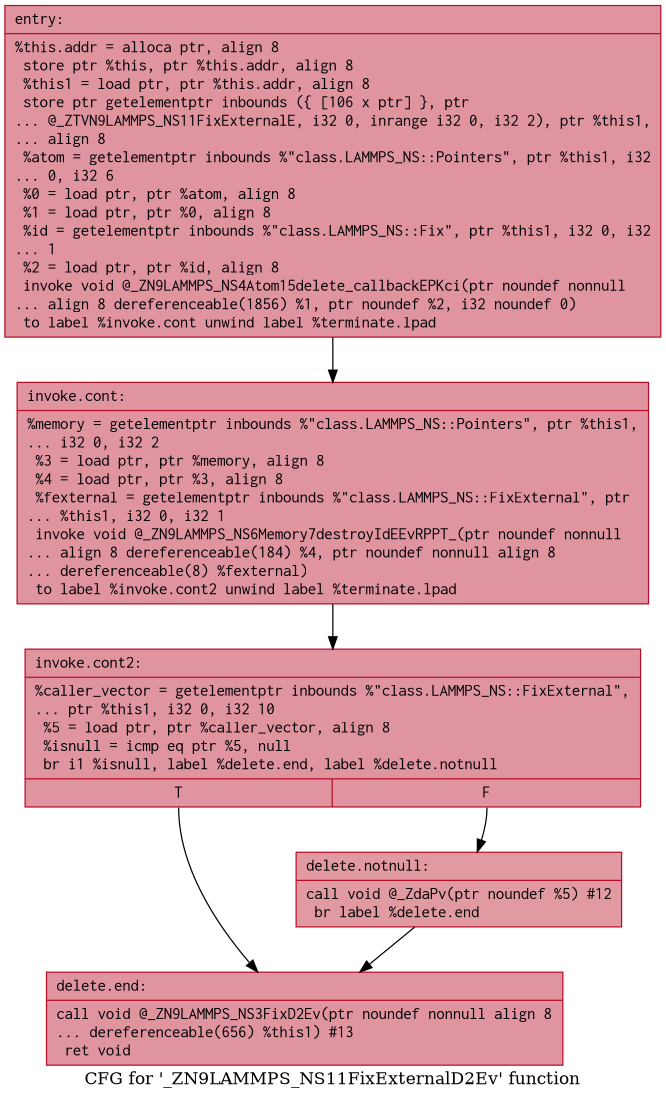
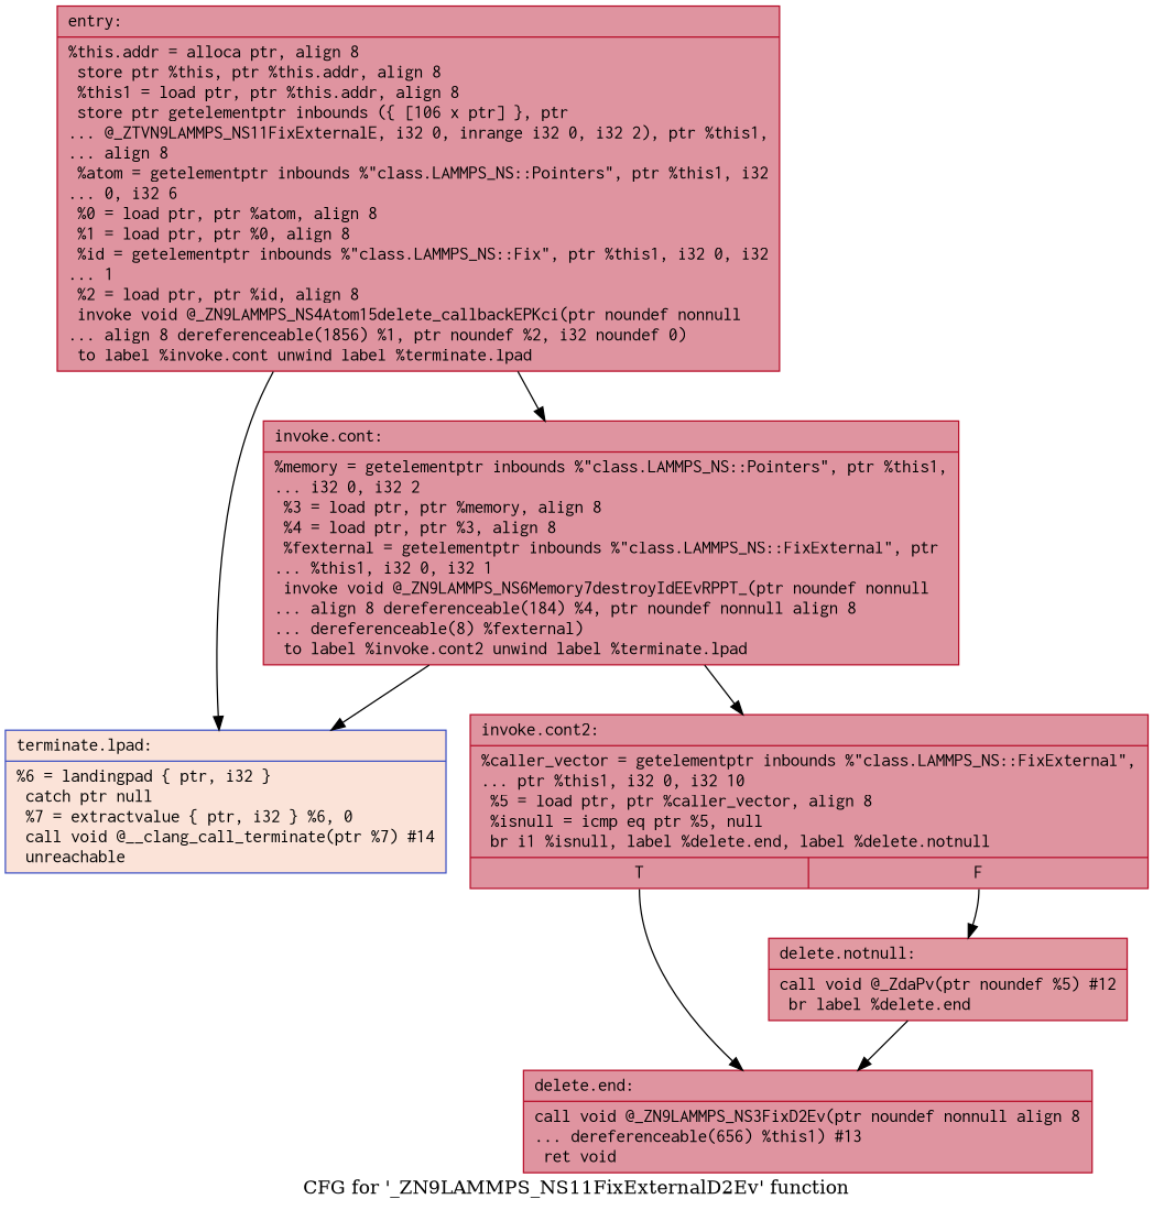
  digraph {
    label="CFG for '_ZN9LAMMPS_NS11FixExternalD2Ev' function"
    node [color="#b70d28ff" fillcolor="#b70d2870" fontname=Courier shape=record style=filled]
    n1 [label="{entry:\l|  %this.addr = alloca ptr, align 8\l  store ptr %this, ptr %this.addr, align 8\l  %this1 = load ptr, ptr %this.addr, align 8\l  store ptr getelementptr inbounds (\{ [106 x ptr] \}, ptr\l... @_ZTVN9LAMMPS_NS11FixExternalE, i32 0, inrange i32 0, i32 2), ptr %this1,\l... align 8\l  %atom = getelementptr inbounds %\"class.LAMMPS_NS::Pointers\", ptr %this1, i32\l... 0, i32 6\l  %0 = load ptr, ptr %atom, align 8\l  %1 = load ptr, ptr %0, align 8\l  %id = getelementptr inbounds %\"class.LAMMPS_NS::Fix\", ptr %this1, i32 0, i32\l... 1\l  %2 = load ptr, ptr %id, align 8\l  invoke void @_ZN9LAMMPS_NS4Atom15delete_callbackEPKci(ptr noundef nonnull\l... align 8 dereferenceable(1856) %1, ptr noundef %2, i32 noundef 0)\l          to label %invoke.cont unwind label %terminate.lpad\l}"]
    n2 [label="{invoke.cont:\l|  %memory = getelementptr inbounds %\"class.LAMMPS_NS::Pointers\", ptr %this1,\l... i32 0, i32 2\l  %3 = load ptr, ptr %memory, align 8\l  %4 = load ptr, ptr %3, align 8\l  %fexternal = getelementptr inbounds %\"class.LAMMPS_NS::FixExternal\", ptr\l... %this1, i32 0, i32 1\l  invoke void @_ZN9LAMMPS_NS6Memory7destroyIdEEvRPPT_(ptr noundef nonnull\l... align 8 dereferenceable(184) %4, ptr noundef nonnull align 8\l... dereferenceable(8) %fexternal)\l          to label %invoke.cont2 unwind label %terminate.lpad\l}"]
+   n3 [color="#3d50c3ff" fillcolor="#f6bfa670" label="{terminate.lpad:\l|  %6 = landingpad \{ ptr, i32 \}\l          catch ptr null\l  %7 = extractvalue \{ ptr, i32 \} %6, 0\l  call void @__clang_call_terminate(ptr %7) #14\l  unreachable\l}"]
    n4 [label="{invoke.cont2:\l|  %caller_vector = getelementptr inbounds %\"class.LAMMPS_NS::FixExternal\",\l... ptr %this1, i32 0, i32 10\l  %5 = load ptr, ptr %caller_vector, align 8\l  %isnull = icmp eq ptr %5, null\l  br i1 %isnull, label %delete.end, label %delete.notnull\l|{<s0>T|<s1>F}}"]
    n5 [label="{delete.end:\l|  call void @_ZN9LAMMPS_NS3FixD2Ev(ptr noundef nonnull align 8\l... dereferenceable(656) %this1) #13\l  ret void\l}"]
    n6 [fillcolor="#bb1b2c70" label="{delete.notnull:\l|  call void @_ZdaPv(ptr noundef %5) #12\l  br label %delete.end\l}"]
    n1 -> n2
+   n1 -> n3
+   n2 -> n3
    n2 -> n4
    n4 -> n5 [tailport=s0]
    n4 -> n6 [tailport=s1]
    n6 -> n5
  }
